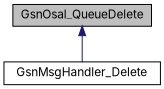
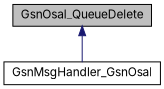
  digraph {
    rankdir=TB
    fontname=Inter
    node [color=black fontname=Inter fontsize=12 shape=record style=filled]
    n1 [fillcolor=grey75 fontcolor=black height=0.2 label=GsnOsal_QueueDelete width=0.4]
-   n2 [fillcolor=white height=0.2 label=GsnMsgHandler_Delete width=0.4]
+   n2 [fillcolor=white height=0.2 label=GsnMsgHandler_GsnOsal width=0.4]
    n1 -> n2 [color=midnightblue dir=back fontname=Inter fontsize=12 labelfontname=FreeSans labelfontsize=12 style=solid]
  }
